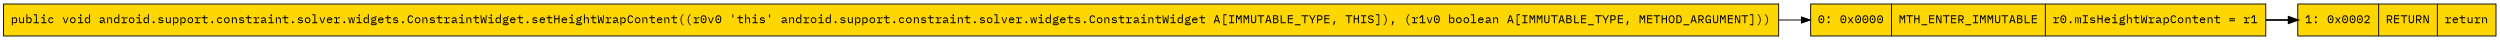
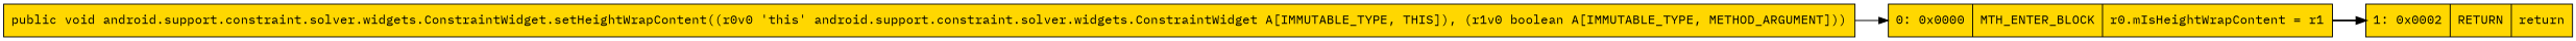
  digraph {
    rankdir=LR
    fontname="IBM Plex Mono"
    node [shape=record style=filled fillcolor=gold fontname="IBM Plex Mono"]
    edge [fontname="IBM Plex Mono"]
-   n1 [label="{0\:\ 0x0000|MTH_ENTER_IMMUTABLE\l|r0.mIsHeightWrapContent = r1\l}"]
+   n1 [label="{0\:\ 0x0000|MTH_ENTER_BLOCK\l|r0.mIsHeightWrapContent = r1\l}"]
    n2 [label="{1\:\ 0x0002|RETURN\l|return\l}"]
    n3 [label="{public void android.support.constraint.solver.widgets.ConstraintWidget.setHeightWrapContent((r0v0 'this' android.support.constraint.solver.widgets.ConstraintWidget A[IMMUTABLE_TYPE, THIS]), (r1v0 boolean A[IMMUTABLE_TYPE, METHOD_ARGUMENT])) }"]
    n1 -> n2 [style=bold]
    n3 -> n1 [style=solid]
  }
